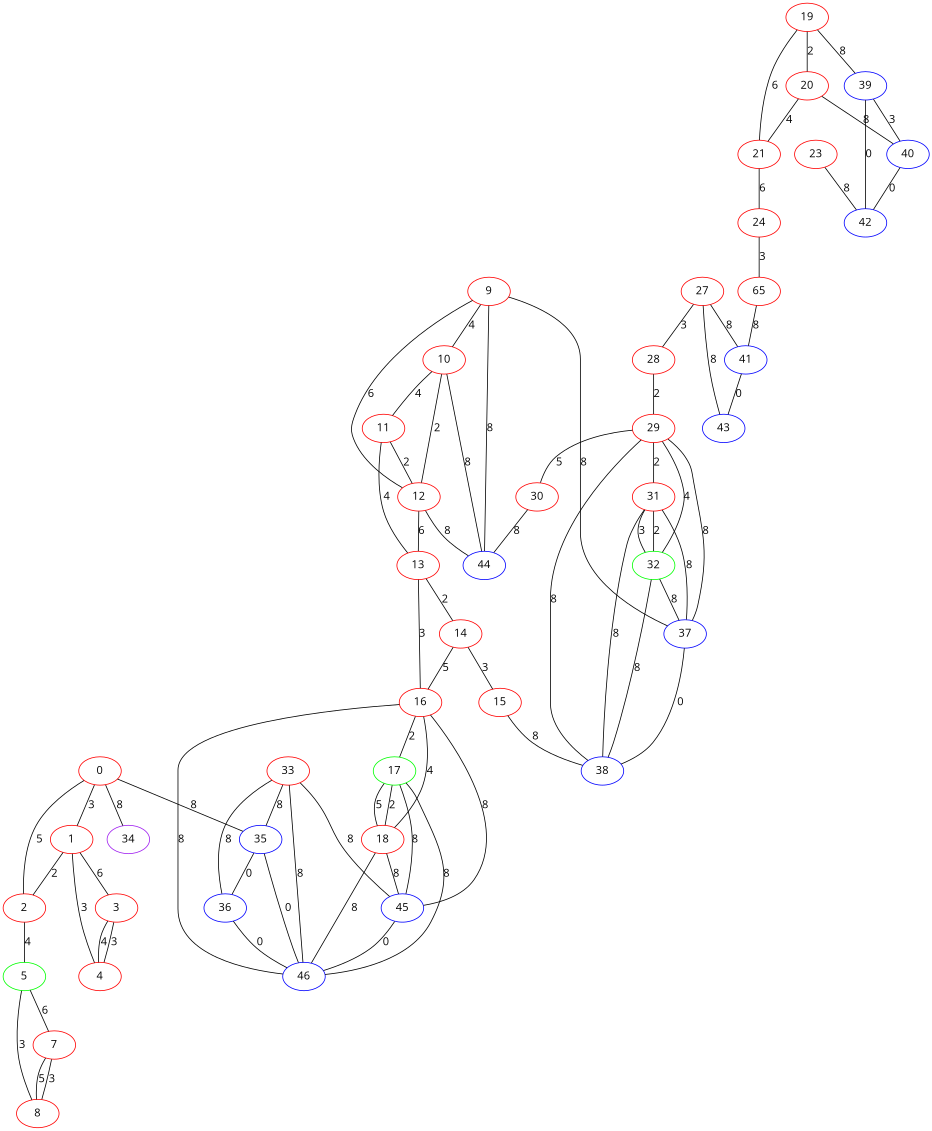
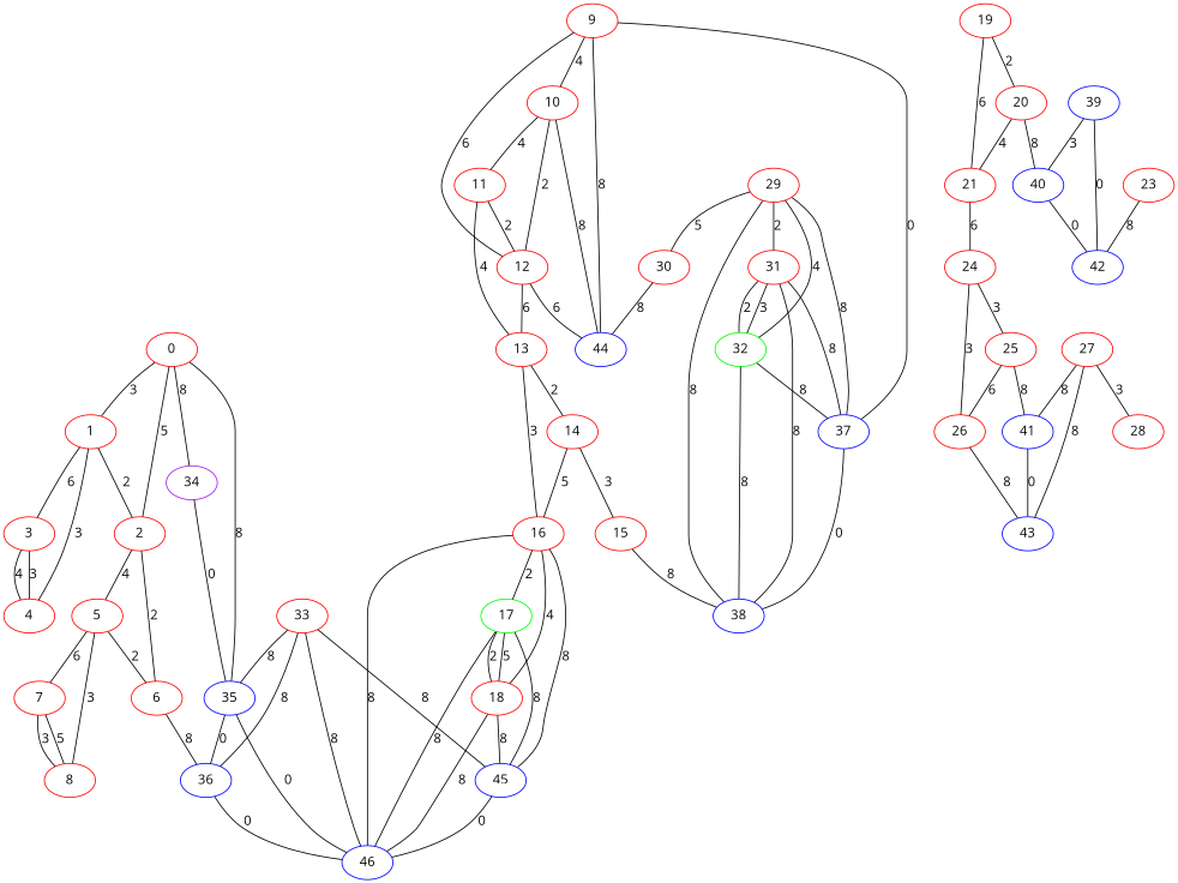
  graph {
    fontname="Open Sans"
    node [color=red fontname="Open Sans" weight=1]
    edge [fontname="Open Sans"]
    0
    1
    2
    34 [color=purple weight=4]
    35 [color=blue weight=3]
    3
    4
-   5 [color=green]
+   5
+   6
    36 [color=blue weight=3]
    46 [color=blue weight=3]
    7
    8
    9
    10
    12
    37 [color=blue weight=3]
    44 [color=blue weight=3]
    11
    13
    38 [color=blue weight=3]
    14
    16
    15
    17 [color=green weight=2]
    18
    45 [color=blue weight=3]
    19
    20
    21
    39 [color=blue weight=3]
    40 [color=blue weight=3]
    24
    42 [color=blue weight=3]
-   25 [label=65]
+   25
+   26
    23
    41 [color=blue weight=3]
    43 [color=blue weight=3]
    27
    28
    29
    30
    31
    32 [color=green weight=2]
    33
    0 -- 1 [label=3]
    0 -- 2 [label=5]
    0 -- 34 [label=8]
    0 -- 35 [label=8]
    1 -- 2 [label=2]
    1 -- 3 [label=6]
    1 -- 4 [label=3]
    2 -- 5 [label=4]
+   2 -- 6 [label=2]
+   34 -- 35 [label=0]
    35 -- 36 [label=0]
    35 -- 46 [label=0]
    3 -- 4 [label=4]
    3 -- 4 [label=3]
+   5 -- 6 [label=2]
    5 -- 7 [label=6]
    5 -- 8 [label=3]
+   6 -- 36 [label=8]
    36 -- 46 [label=0]
    7 -- 8 [label=5]
    7 -- 8 [label=3]
    9 -- 10 [label=4]
    9 -- 12 [label=6]
-   9 -- 37 [label=8]
+   9 -- 37 [label=0]
    9 -- 44 [label=8]
    10 -- 12 [label=2]
    10 -- 44 [label=8]
    10 -- 11 [label=4]
-   12 -- 44 [label=8]
+   12 -- 44 [label=6]
    12 -- 13 [label=6]
    37 -- 38 [label=0]
    11 -- 12 [label=2]
    11 -- 13 [label=4]
    13 -- 14 [label=2]
    13 -- 16 [label=3]
    14 -- 16 [label=5]
    14 -- 15 [label=3]
    16 -- 46 [label=8]
    16 -- 17 [label=2]
    16 -- 18 [label=4]
    16 -- 45 [label=8]
    15 -- 38 [label=8]
    17 -- 46 [label=8]
    17 -- 18 [label=5]
    17 -- 18 [label=2]
    17 -- 45 [label=8]
    18 -- 46 [label=8]
    18 -- 45 [label=8]
    45 -- 46 [label=0]
    19 -- 20 [label=2]
    19 -- 21 [label=6]
-   19 -- 39 [label=8]
    20 -- 21 [label=4]
    20 -- 40 [label=8]
    21 -- 24 [label=6]
    39 -- 40 [label=3]
    39 -- 42 [label=0]
    40 -- 42 [label=0]
    24 -- 25 [label=3]
+   24 -- 26 [label=3]
+   25 -- 26 [label=6]
    25 -- 41 [label=8]
+   26 -- 43 [label=8]
    23 -- 42 [label=8]
    41 -- 43 [label=0]
    27 -- 41 [label=8]
    27 -- 43 [label=8]
    27 -- 28 [label=3]
-   28 -- 29 [label=2]
    29 -- 37 [label=8]
    29 -- 38 [label=8]
    29 -- 30 [label=5]
    29 -- 31 [label=2]
    29 -- 32 [label=4]
    30 -- 44 [label=8]
    31 -- 37 [label=8]
    31 -- 38 [label=8]
    31 -- 32 [label=3]
    31 -- 32 [label=2]
    32 -- 37 [label=8]
    32 -- 38 [label=8]
    33 -- 35 [label=8]
    33 -- 36 [label=8]
    33 -- 46 [label=8]
    33 -- 45 [label=8]
  }
